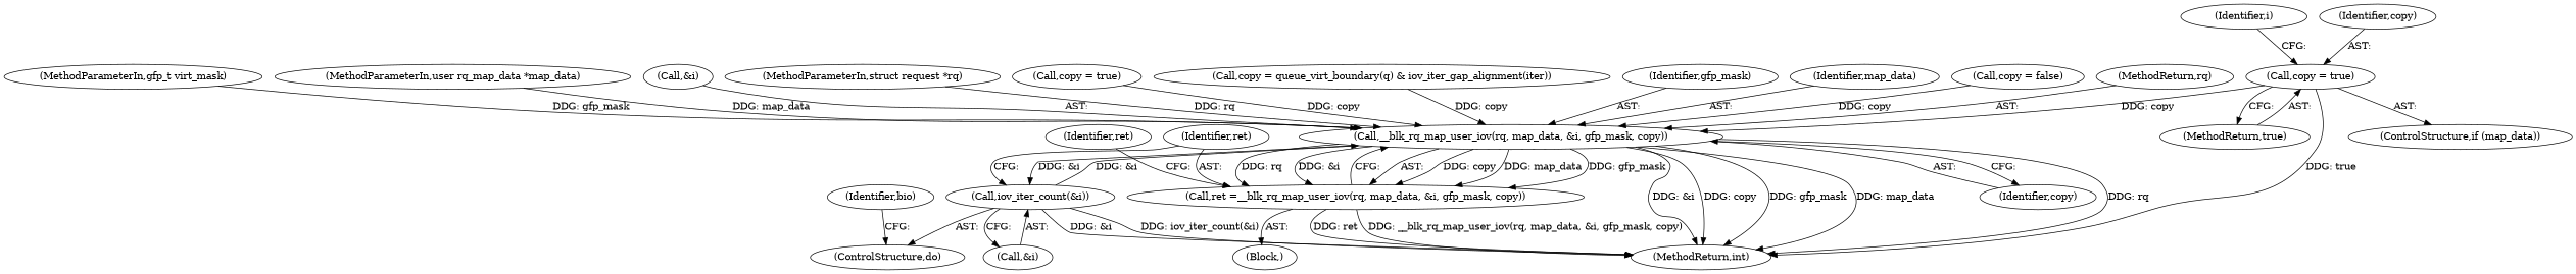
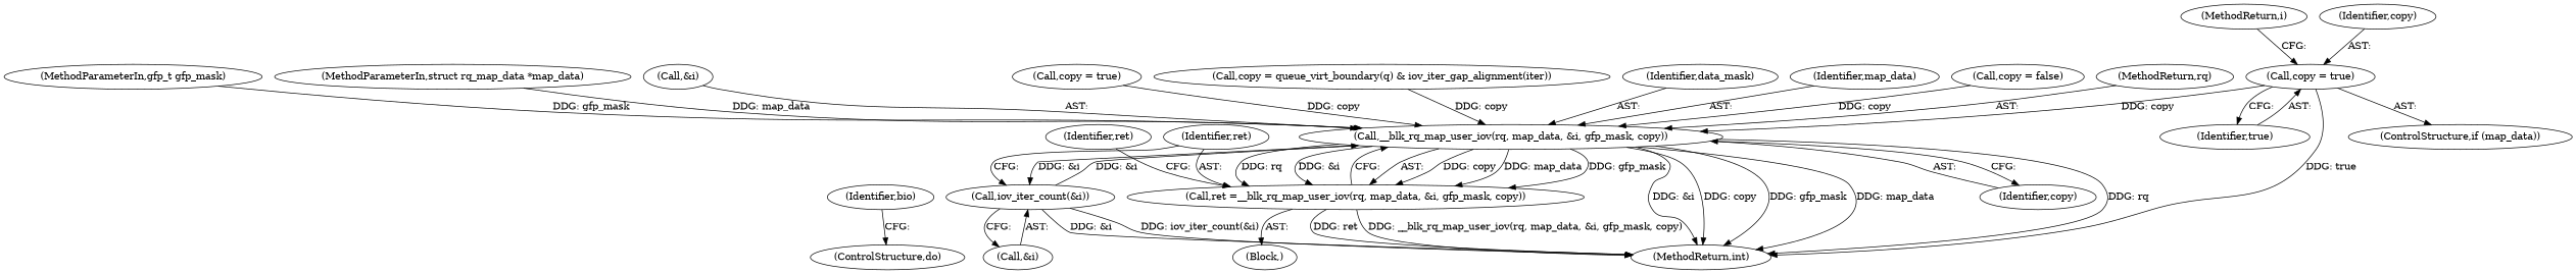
  digraph {
    n1 [label="(Call,copy = true)"]
    n2 [label="(Call,__blk_rq_map_user_iov(rq, map_data, &i, gfp_mask, copy))"]
-   n3 [label="(MethodReturn,true)"]
+   n3 [label="(Identifier,true)"]
    n4 [label="(MethodReturn,int)"]
    n5 [label="(ControlStructure,if (map_data))"]
    n6 [label="(Call,ret =__blk_rq_map_user_iov(rq, map_data, &i, gfp_mask, copy))"]
    n7 [label="(Call,iov_iter_count(&i))"]
    n8 [label="(Identifier,copy)"]
    n9 [label="(Block,)"]
    n10 [label="(ControlStructure,do)"]
    n11 [label="(Call,&i)"]
    n12 [label="(Call,copy = true)"]
    n13 [label="(Call,copy = queue_virt_boundary(q) & iov_iter_gap_alignment(iter))"]
    n14 [label="(Identifier,ret)"]
-   n15 [label="(Identifier,gfp_mask)"]
+   n15 [label="(Identifier,data_mask)"]
    n16 [label="(Identifier,map_data)"]
    n17 [label="(Call,copy = false)"]
    n18 [label="(MethodReturn,rq)"]
-   n19 [label="(MethodParameterIn,gfp_t virt_mask)"]
-   n20 [label="(MethodParameterIn,user rq_map_data *map_data)"]
+   n19 [label="(MethodParameterIn,gfp_t gfp_mask)"]
+   n20 [label="(MethodParameterIn,struct rq_map_data *map_data)"]
    n21 [label="(Call,&i)"]
-   n22 [label="(Identifier,i)"]
-   n23 [label="(MethodParameterIn,struct request *rq)"]
+   n22 [label="(MethodReturn,i)"]
    n24 [label="(Identifier,copy)"]
    n25 [label="(Identifier,bio)"]
    n26 [label="(Identifier,ret)"]
    n1 -> n2 [label="DDG: copy"]
    n1 -> n3 [label="CFG: "]
    n1 -> n4 [label="DDG: true"]
    n1 -> n5 [label="AST: "]
    n2 -> n4 [label="DDG: gfp_mask"]
    n2 -> n4 [label="DDG: map_data"]
    n2 -> n4 [label="DDG: &i"]
    n2 -> n4 [label="DDG: copy"]
    n2 -> n4 [label="DDG: rq"]
    n2 -> n6 [label="AST: "]
    n2 -> n6 [label="DDG: copy"]
    n2 -> n6 [label="DDG: map_data"]
    n2 -> n6 [label="DDG: gfp_mask"]
    n2 -> n6 [label="DDG: rq"]
    n2 -> n6 [label="DDG: &i"]
    n2 -> n7 [label="DDG: &i"]
    n2 -> n8 [label="CFG: "]
    n3 -> n1 [label="AST: "]
    n6 -> n2 [label="CFG: "]
    n6 -> n4 [label="DDG: __blk_rq_map_user_iov(rq, map_data, &i, gfp_mask, copy)"]
    n6 -> n4 [label="DDG: ret"]
    n6 -> n9 [label="AST: "]
    n7 -> n2 [label="DDG: &i"]
    n7 -> n4 [label="DDG: iov_iter_count(&i)"]
    n7 -> n4 [label="DDG: &i"]
-   n7 -> n10 [label="AST: "]
    n7 -> n11 [label="CFG: "]
    n8 -> n2 [label="AST: "]
    n11 -> n7 [label="AST: "]
    n12 -> n2 [label="DDG: copy"]
    n13 -> n2 [label="DDG: copy"]
    n14 -> n6 [label="AST: "]
    n14 -> n7 [label="CFG: "]
    n15 -> n2 [label="AST: "]
    n16 -> n2 [label="AST: "]
    n17 -> n2 [label="DDG: copy"]
    n18 -> n2 [label="AST: "]
    n19 -> n2 [label="DDG: gfp_mask"]
    n20 -> n2 [label="DDG: map_data"]
    n21 -> n2 [label="AST: "]
    n22 -> n1 [label="CFG: "]
-   n23 -> n2 [label="DDG: rq"]
    n24 -> n1 [label="AST: "]
    n25 -> n10 [label="CFG: "]
    n26 -> n6 [label="CFG: "]
  }
